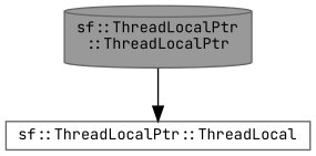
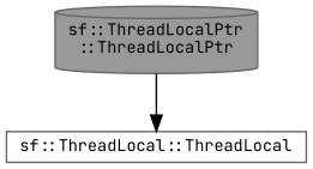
  digraph {
    rankdir=TB
    fontname="JetBrains Mono"
    node [fontname="JetBrains Mono" fontsize=10 style=filled]
    n1 [color=gray40 fillcolor=grey60 fontcolor=black height=0.2 label="sf::ThreadLocalPtr\l::ThreadLocalPtr" shape=cylinder width=0.4]
-   n2 [color=grey40 fillcolor=white height=0.2 label="sf::ThreadLocalPtr::ThreadLocal" shape=box width=0.4]
+   n2 [color=grey40 fillcolor=white height=0.2 label="sf::ThreadLocal::ThreadLocal" shape=box width=0.4]
    n1 -> n2 [color=black fontname="JetBrains Mono" fontsize=10 labelfontname=Helvetica labelfontsize=10 style=solid]
  }
